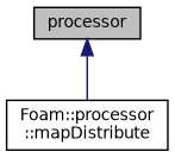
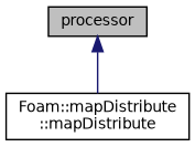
  digraph {
    rankdir=TB
    node [color=black fontname=Helvetica fontsize=10 shape=record]
    n1 [fillcolor=grey75 fontcolor=black height=0.2 label=processor style=filled width=0.4]
-   n2 [height=0.2 label="Foam::processor\l::mapDistribute" width=0.4]
+   n2 [height=0.2 label="Foam::mapDistribute\l::mapDistribute" width=0.4]
    n1 -> n2 [color=midnightblue dir=back fontname=Helvetica fontsize=10 labelfontname=Helvetica labelfontsize=10 style=solid]
  }
